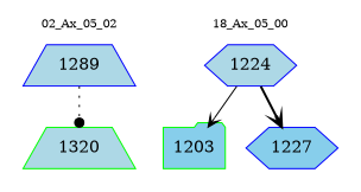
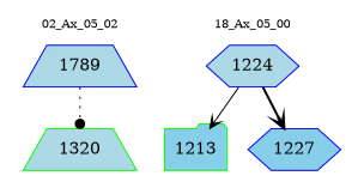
  digraph {
    node [color=blue fillcolor=lightblue shape=trapezium style=filled]
    edge [arrowhead=vee color=black]
-   n1 [label=1289]
+   n1 [label=1789]
    n2 [color=green label=1320]
    n3 [label=1224 shape=hexagon]
-   n4 [color=green fillcolor=skyblue label=1203 shape=folder]
+   n4 [color=green fillcolor=skyblue label=1213 shape=folder]
    n5 [fillcolor=skyblue label=1227 shape=hexagon]
    subgraph cluster_1 {
      color=white
      fontsize=10
      label="02_Ax_05_02"
      n1
      n2
    }
    subgraph cluster_2 {
      color=white
      fontsize=10
      label="18_Ax_05_00"
      n3
      n4
      n5
    }
    n1 -> n2 [arrowhead=dot style=dotted]
    n3 -> n4 [style=solid]
    n3 -> n5 [style=bold]
  }
